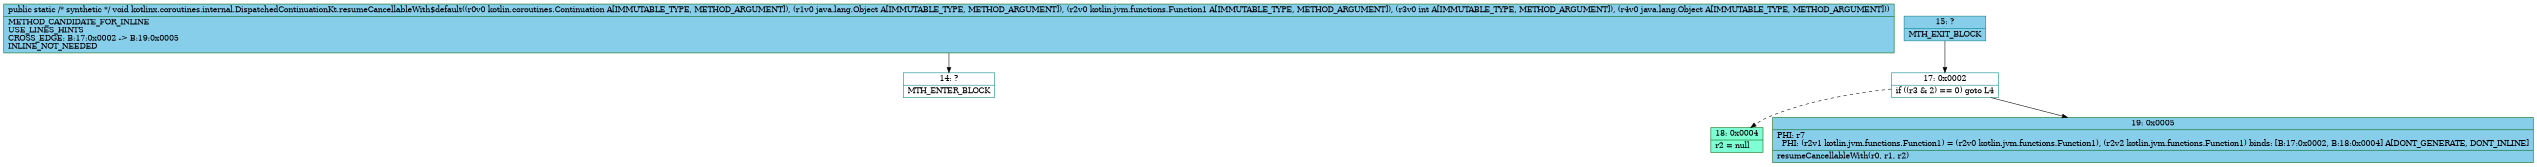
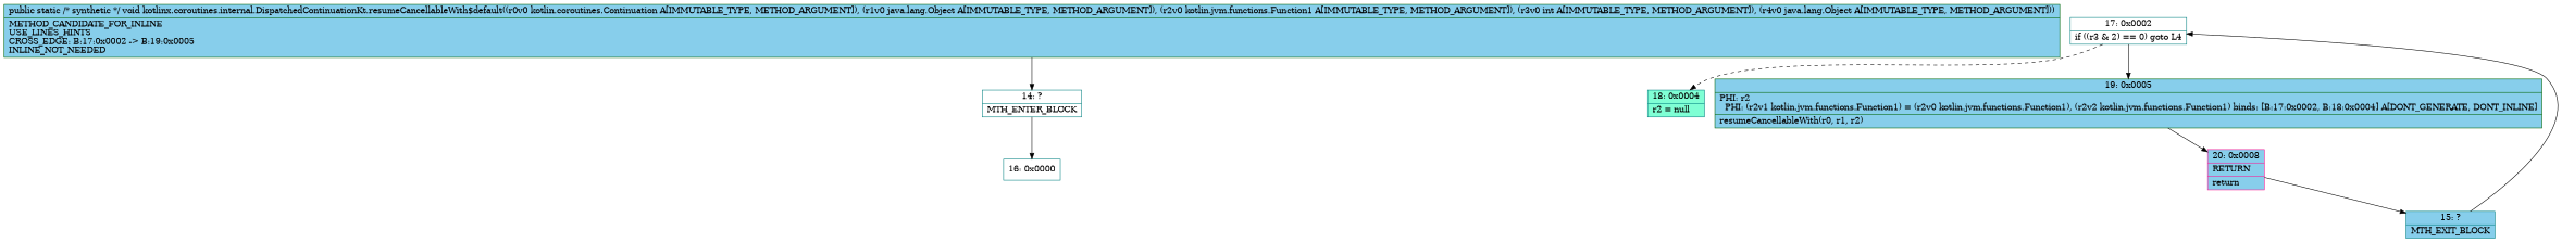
  digraph {
    node [color=teal fillcolor=skyblue shape=record style=filled]
    n1 [fillcolor=white label="{14\:\ ?|MTH_ENTER_BLOCK\l}"]
+   n2 [fillcolor=white label="{16\:\ 0x0000}"]
    n3 [fillcolor=white label="{17\:\ 0x0002|if ((r3 & 2) == 0) goto L4\l}"]
-   n4 [color=darkgreen fillcolor=aquamarine label="{18\:\ 0x0004|r2 = null\l}"]
-   n5 [color=darkgreen label="{19\:\ 0x0005|PHI: r7 \l  PHI: (r2v1 kotlin.jvm.functions.Function1) = (r2v0 kotlin.jvm.functions.Function1), (r2v2 kotlin.jvm.functions.Function1) binds: [B:17:0x0002, B:18:0x0004] A[DONT_GENERATE, DONT_INLINE]\l|resumeCancellableWith(r0, r1, r2)\l}"]
+   n4 [fillcolor=aquamarine label="{18\:\ 0x0004|r2 = null\l}"]
+   n5 [color=darkgreen label="{19\:\ 0x0005|PHI: r2 \l  PHI: (r2v1 kotlin.jvm.functions.Function1) = (r2v0 kotlin.jvm.functions.Function1), (r2v2 kotlin.jvm.functions.Function1) binds: [B:17:0x0002, B:18:0x0004] A[DONT_GENERATE, DONT_INLINE]\l|resumeCancellableWith(r0, r1, r2)\l}"]
+   n6 [color=deeppink label="{20\:\ 0x0008|RETURN\l|return\l}"]
    n7 [label="{15\:\ ?|MTH_EXIT_BLOCK\l}"]
    n8 [color=darkgreen label="{public static \/* synthetic *\/ void kotlinx.coroutines.internal.DispatchedContinuationKt.resumeCancellableWith$default((r0v0 kotlin.coroutines.Continuation A[IMMUTABLE_TYPE, METHOD_ARGUMENT]), (r1v0 java.lang.Object A[IMMUTABLE_TYPE, METHOD_ARGUMENT]), (r2v0 kotlin.jvm.functions.Function1 A[IMMUTABLE_TYPE, METHOD_ARGUMENT]), (r3v0 int A[IMMUTABLE_TYPE, METHOD_ARGUMENT]), (r4v0 java.lang.Object A[IMMUTABLE_TYPE, METHOD_ARGUMENT]))  | METHOD_CANDIDATE_FOR_INLINE\lUSE_LINES_HINTS\lCROSS_EDGE: B:17:0x0002 \-\> B:19:0x0005\lINLINE_NOT_NEEDED\l}"]
+   n1 -> n2
    n3 -> n4 [style=dashed]
    n3 -> n5
+   n5 -> n6
+   n6 -> n7
    n7 -> n3
    n8 -> n1
  }
